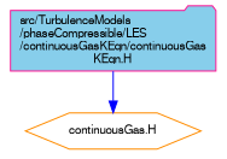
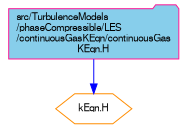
  digraph {
    node [fontname=FreeSans fontsize=10 style=filled]
    n1 [color=deeppink fillcolor=skyblue fontcolor=black height=0.2 label="src/TurbulenceModels\l/phaseCompressible/LES\l/continuousGasKEqn/continuousGas\lKEqn.H" shape=folder width=0.4]
-   n2 [color=darkorange height=0.2 label="continuousGas.H" shape=hexagon width=0.4 fillcolor=white]
+   n2 [color=darkorange height=0.2 label="kEqn.H" shape=hexagon width=0.4 fillcolor=white]
    n1 -> n2 [color=blue fontname=FreeSans fontsize=10 labelfontname=FreeSans labelfontsize=10 style=solid]
  }
